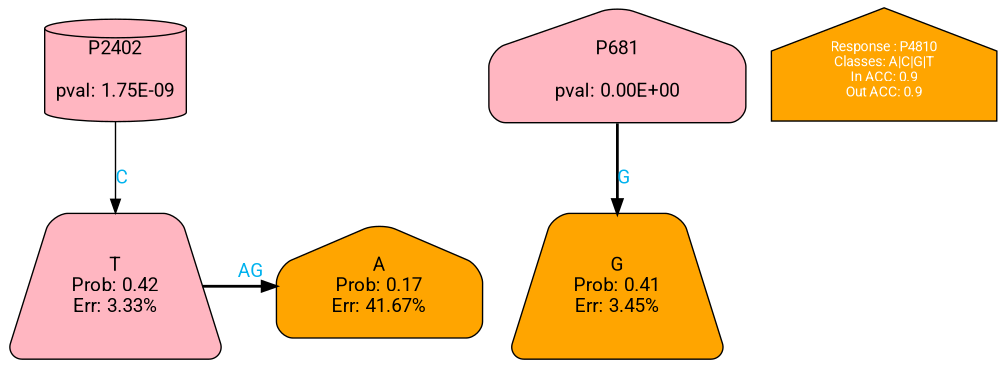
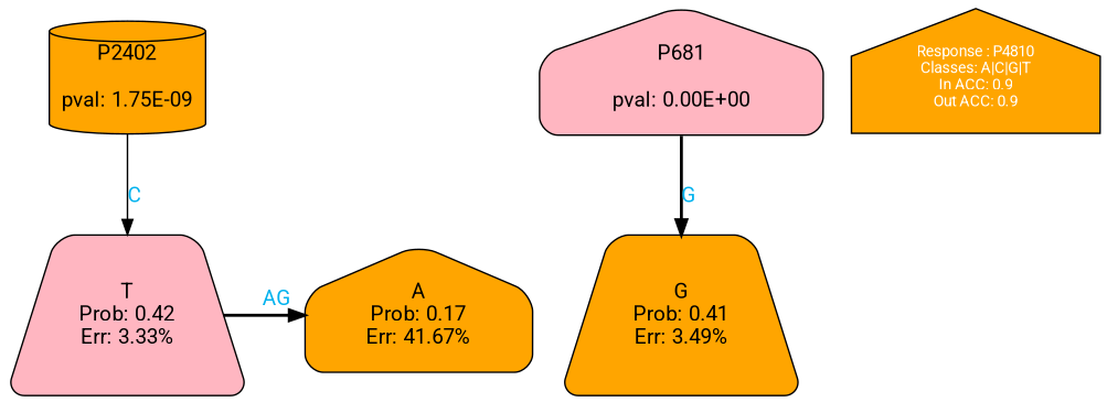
  digraph {
    fontname=Roboto
    ranksep=equally
    splines=polylines
    node [color=black fillcolor=orange fontname=Roboto shape=house style="filled, rounded"]
    edge [fontcolor=deepskyblue2 fontname=Roboto style=bold]
    n1 [label="A\nProb: 0.17\nErr: 41.67%"]
    n2 [fillcolor=lightpink label="T\nProb: 0.42\nErr: 3.33%" shape=trapezium]
-   n3 [label="G\nProb: 0.41\nErr: 3.45%" shape=trapezium]
+   n3 [label="G\nProb: 0.41\nErr: 3.49%" shape=trapezium]
    n4 [align=left fontcolor=white fontsize=10 label="Response : P4810\nClasses: A|C|G|T\nIn ACC: 0.9\nOut ACC: 0.9\n" style=filled]
    n5 [fillcolor=lightpink label="P681\n\npval: 0.00E+00"]
-   n6 [fillcolor=lightpink label="P2402\n\npval: 1.75E-09" shape=cylinder]
+   n6 [label="P2402\n\npval: 1.75E-09" shape=cylinder]
    subgraph sub_1 {
      rank=same
      n1
      n2
      n3
    }
    subgraph sub_2 {
      rank=same
      n4
      n5
    }
    n2 -> n1 [label=AG]
    n5 -> n3 [label=G]
    n6 -> n2 [label=C style=solid]
  }
